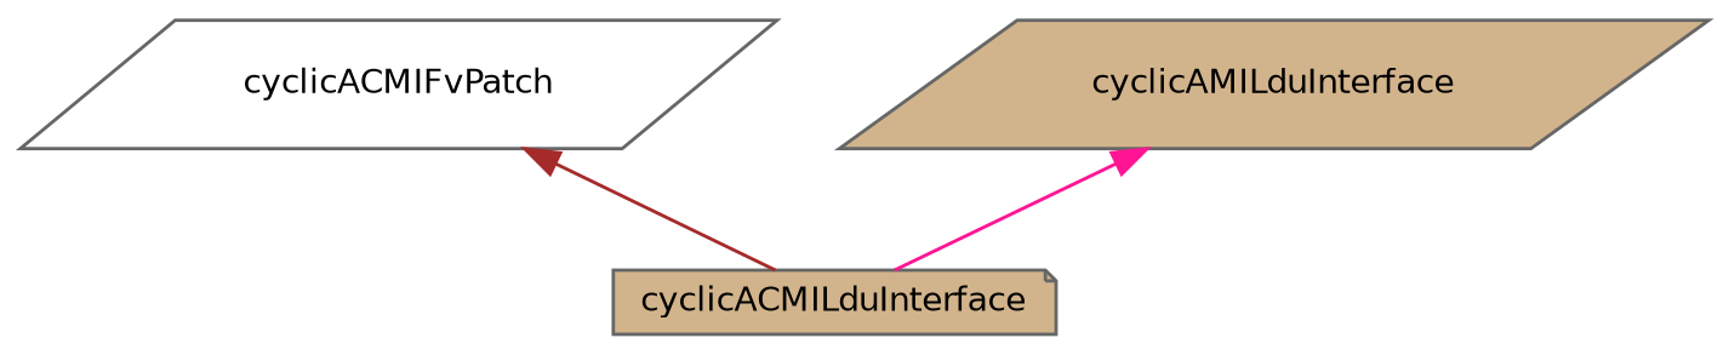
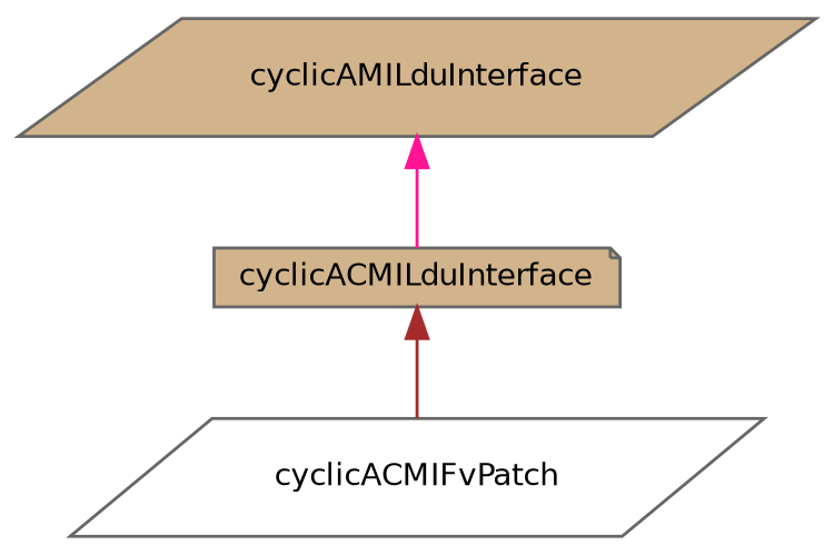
  digraph {
    node [color=gray40 fillcolor=tan fontname=Helvetica fontsize=10 shape=parallelogram style=filled]
    edge [dir=back fontname=Helvetica fontsize=10 labelfontname=Helvetica labelfontsize=10 style=solid]
    n1 [fontcolor=black height=0.2 label=cyclicACMILduInterface shape=note width=0.4]
    n2 [fillcolor=white height=0.2 label=cyclicACMIFvPatch width=0.4]
    n3 [height=0.2 label=cyclicAMILduInterface width=0.4]
-   n2 -> n1 [color=brown]
+   n1 -> n2 [color=brown]
    n3 -> n1 [color=deeppink]
  }
